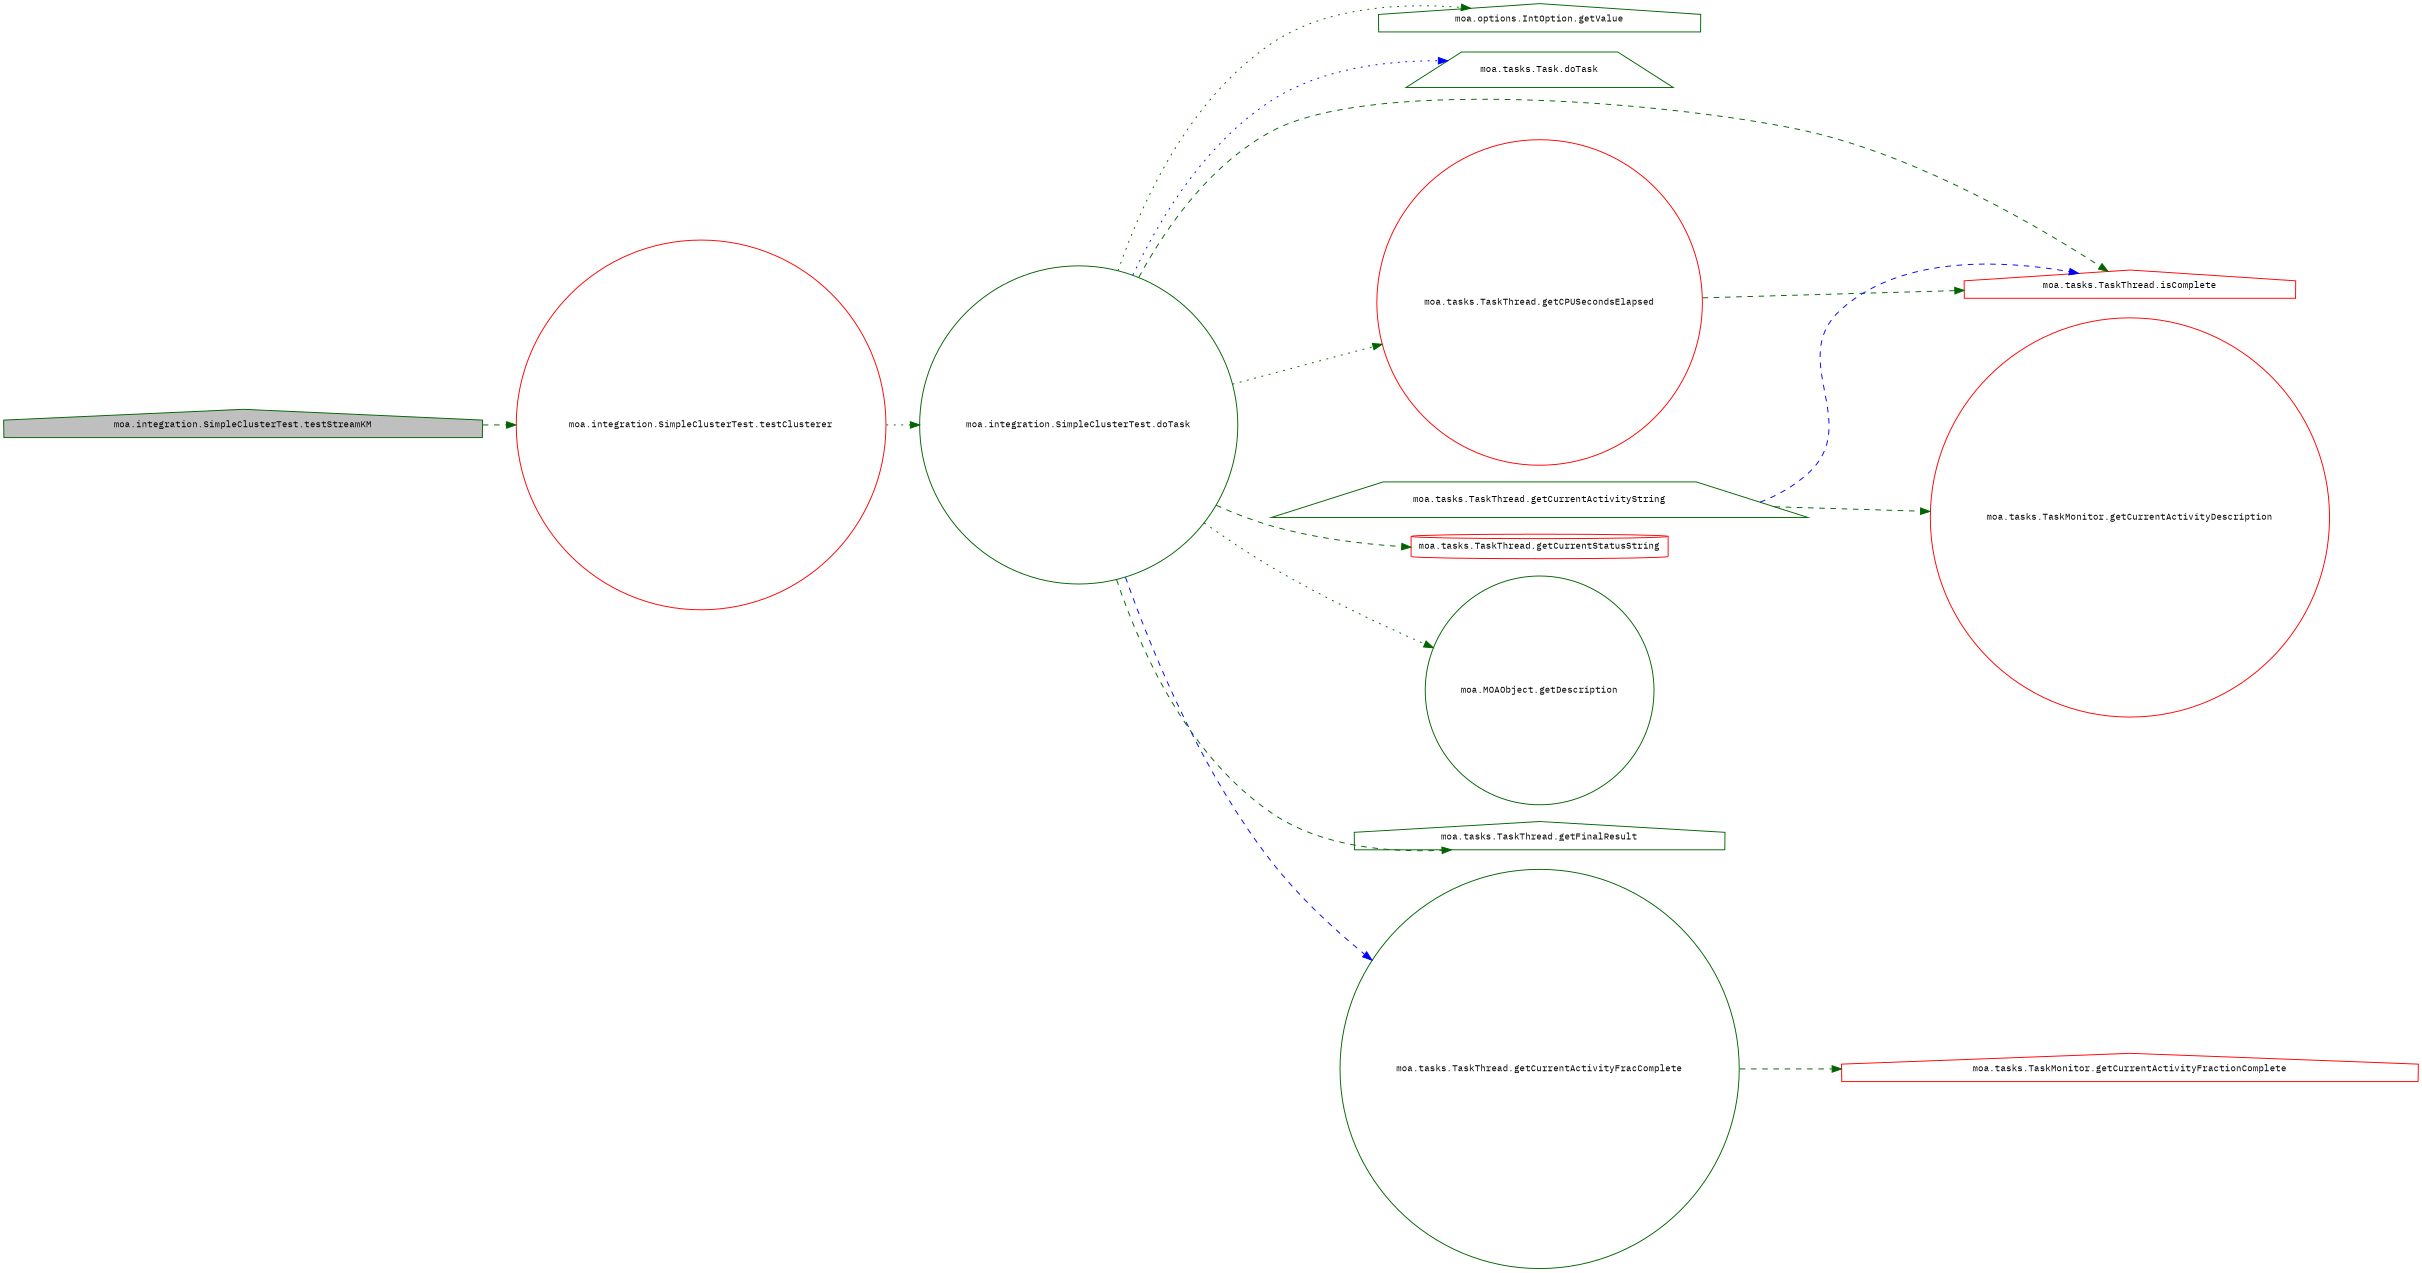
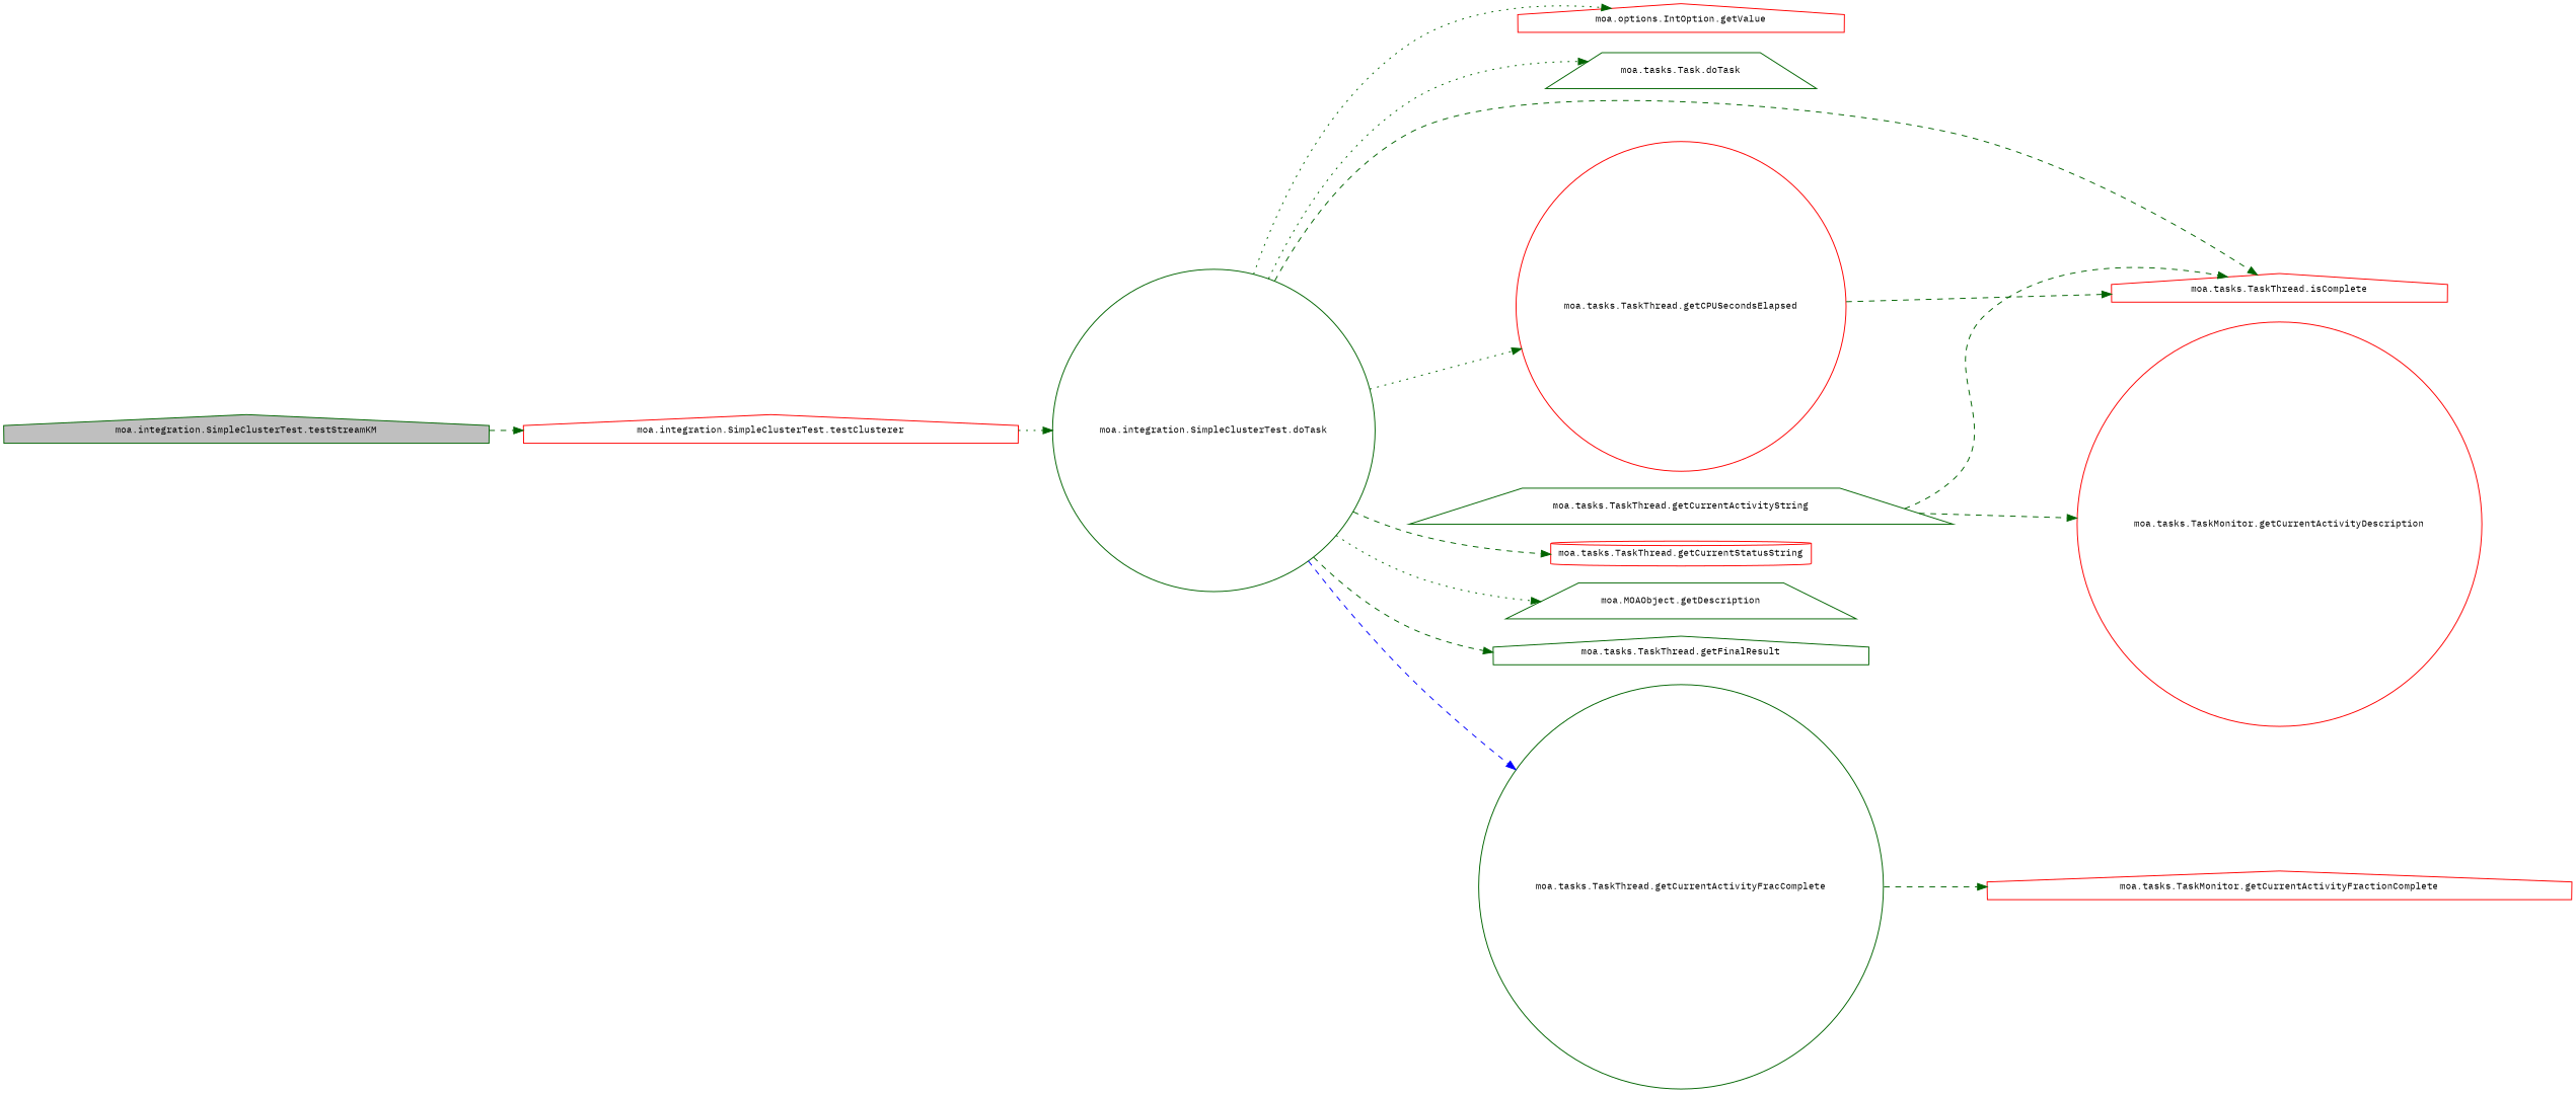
  digraph {
    fontname="IBM Plex Mono"
    rankdir=LR
    node [color=darkgreen fillcolor=white fontname="IBM Plex Mono" fontsize=10 shape=circle style=filled]
    edge [color=darkgreen fontname="IBM Plex Mono" fontsize=10 labelfontname=Helvetica labelfontsize=10 style=dashed]
    n1 [fillcolor=grey75 fontcolor=black height=0.2 label="moa.integration.SimpleClusterTest.testStreamKM" shape=house width=0.4]
-   n2 [color=red height=0.2 label="moa.integration.SimpleClusterTest.testClusterer" width=0.4]
+   n2 [color=red height=0.2 label="moa.integration.SimpleClusterTest.testClusterer" shape=house width=0.4]
    n3 [height=0.2 label="moa.integration.SimpleClusterTest.doTask" width=0.4]
    n4 [height=0.2 label="moa.tasks.Task.doTask" shape=trapezium width=0.4]
    n5 [color=red height=0.2 label="moa.tasks.TaskThread.getCPUSecondsElapsed" width=0.4]
    n6 [color=red height=0.2 label="moa.tasks.TaskThread.isComplete" shape=house width=0.4]
    n7 [height=0.2 label="moa.tasks.TaskThread.getCurrentActivityFracComplete" width=0.4]
    n8 [color=red height=0.2 label="moa.tasks.TaskThread.getCurrentStatusString" shape=cylinder width=0.4]
-   n9 [height=0.2 label="moa.MOAObject.getDescription" width=0.4]
+   n9 [height=0.2 label="moa.MOAObject.getDescription" shape=trapezium width=0.4]
    n10 [height=0.2 label="moa.tasks.TaskThread.getFinalResult" shape=house width=0.4]
-   n11 [height=0.2 label="moa.options.IntOption.getValue" shape=house width=0.4]
+   n11 [color=red height=0.2 label="moa.options.IntOption.getValue" shape=house width=0.4]
    n12 [color=red height=0.2 label="moa.tasks.TaskMonitor.getCurrentActivityFractionComplete" shape=house width=0.4]
    n13 [height=0.2 label="moa.tasks.TaskThread.getCurrentActivityString" shape=trapezium width=0.4]
    n14 [color=red height=0.2 label="moa.tasks.TaskMonitor.getCurrentActivityDescription" width=0.4]
    n1 -> n2
    n2 -> n3 [style=dotted]
-   n3 -> n4 [color=blue style=dotted]
+   n3 -> n4 [style=dotted]
    n3 -> n5 [style=dotted]
    n3 -> n6
    n3 -> n7 [color=blue]
    n3 -> n8
    n3 -> n9 [style=dotted]
    n3 -> n10
    n3 -> n11 [style=dotted]
    n5 -> n6
    n7 -> n12
-   n13 -> n6 [color=blue]
+   n13 -> n6
    n13 -> n14
  }
